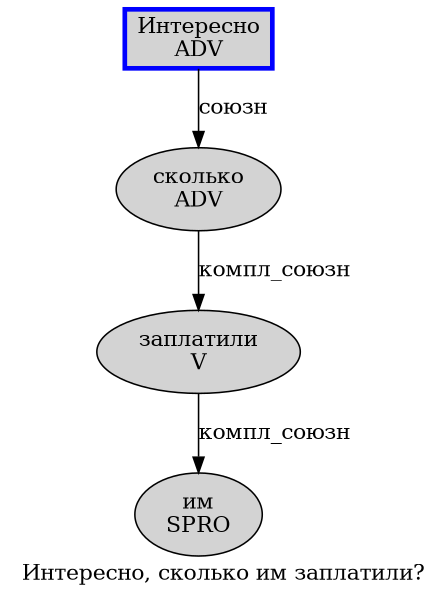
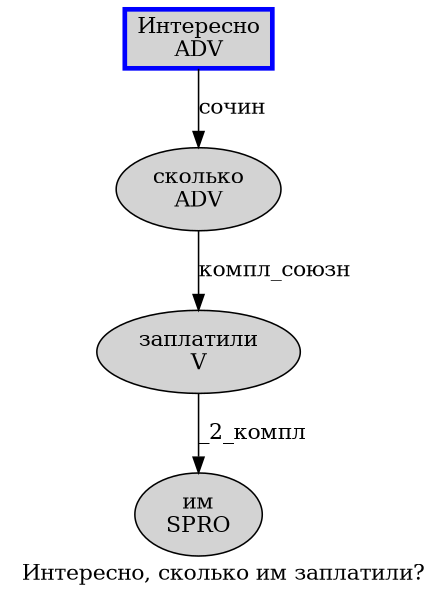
  digraph {
    label="Интересно, сколько им заплатили?"
    node [fillcolor=lightgray penwidth=1 shape=ellipse style=filled]
    n1 [color=blue label="Интересно\nADV" penwidth=3 shape=box]
    n2 [label="сколько\nADV"]
    n3 [label="заплатили\nV"]
    n4 [label="им\nSPRO"]
-   n1 -> n2 [label="союзн"]
+   n1 -> n2 [label="сочин"]
    n2 -> n3 [label="компл_союзн"]
-   n3 -> n4 [label="компл_союзн"]
+   n3 -> n4 [label="_2_компл"]
  }
